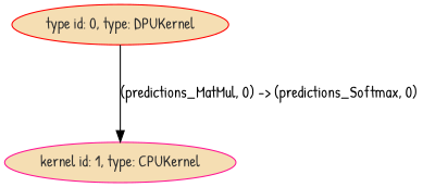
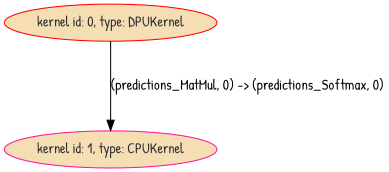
  digraph {
    ordering=out
    ranksep=1
    fontname="Patrick Hand"
    node [bgcolor=oldlace fillcolor=wheat fontcolor=gray18 shape=ellipse style=filled fontname="Patrick Hand"]
-   n1 [label="type id: 0, type: DPUKernel" color=red]
+   n1 [label="kernel id: 0, type: DPUKernel" color=red]
    n2 [label="kernel id: 1, type: CPUKernel" color=deeppink]
    n1 -> n2 [label="(predictions_MatMul, 0) -> (predictions_Softmax, 0)" fontname="Patrick Hand"]
  }
